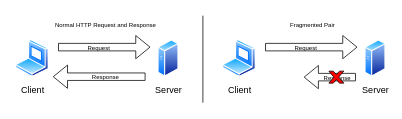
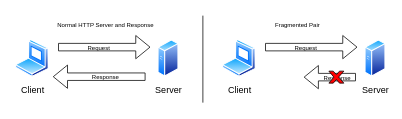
  <mxCell id="0" />
  <mxCell id="1" parent="0" />
  <mxCell id="2" value="Client" style="aspect=fixed;perimeter=ellipsePerimeter;html=1;align=center;shadow=0;dashed=0;spacingTop=3;image;image=img/lib/active_directory/laptop_client.svg;labelBackgroundColor=none;fontColor=#000000;" vertex="1" parent="1"><mxGeometry x="20" y="52" width="45" height="50" as="geometry" /></mxCell>
  <mxCell id="3" value="Server" style="aspect=fixed;perimeter=ellipsePerimeter;html=1;align=center;shadow=0;dashed=0;spacingTop=3;image;image=img/lib/active_directory/generic_server.svg;labelBackgroundColor=none;fontColor=#000000;" vertex="1" parent="1"><mxGeometry x="210" y="52" width="28.0" height="50" as="geometry" /></mxCell>
  <mxCell id="4" value="" style="shape=flexArrow;endArrow=classic;html=1;strokeColor=#000000;endSize=6;startSize=6;strokeWidth=1;" edge="1" parent="1"><mxGeometry width="50" height="50" relative="1" as="geometry"><mxPoint x="77" y="62" as="sourcePoint" /><mxPoint x="200" y="62" as="targetPoint" /></mxGeometry></mxCell>
  <mxCell id="5" value="Request" style="edgeLabel;html=1;align=center;verticalAlign=middle;resizable=0;points=[];fontSize=8;fontColor=#000000;labelBackgroundColor=none;labelBorderColor=none;" vertex="1" connectable="0" parent="4"><mxGeometry x="0.42" y="-3" relative="1" as="geometry"><mxPoint x="-34" y="-3" as="offset" /></mxGeometry></mxCell>
  <mxCell id="6" value="" style="shape=flexArrow;endArrow=classic;html=1;strokeColor=#000000;exitX=1.101;exitY=0.214;exitDx=0;exitDy=0;exitPerimeter=0;endSize=6;startSize=6;strokeWidth=1;" edge="1" parent="1"><mxGeometry width="50" height="50" relative="1" as="geometry"><mxPoint x="193.46" y="101.43" as="sourcePoint" /><mxPoint x="70" y="101.43" as="targetPoint" /></mxGeometry></mxCell>
  <mxCell id="7" value="Response" style="edgeLabel;html=1;align=center;verticalAlign=middle;resizable=0;points=[];fontSize=8;fontColor=#000000;labelBackgroundColor=none;labelBorderColor=none;" vertex="1" connectable="0" parent="6"><mxGeometry x="0.42" y="-3" relative="1" as="geometry"><mxPoint x="34" y="3" as="offset" /></mxGeometry></mxCell>
- <mxCell id="8" value="Normal HTTP Request and Response" style="text;html=1;align=center;verticalAlign=middle;resizable=0;points=[];autosize=1;strokeColor=none;fillColor=none;fontSize=8;fontColor=#000000;" vertex="1" parent="1"><mxGeometry x="60" y="22" width="160" height="20" as="geometry" /></mxCell>
+ <mxCell id="8" value="Normal HTTP Server and Response" style="text;html=1;align=center;verticalAlign=middle;resizable=0;points=[];autosize=1;strokeColor=none;fillColor=none;fontSize=8;fontColor=#000000;" vertex="1" parent="1"><mxGeometry x="60" y="22" width="160" height="20" as="geometry" /></mxCell>
  <mxCell id="9" value="Client" style="aspect=fixed;perimeter=ellipsePerimeter;html=1;align=center;shadow=0;dashed=0;spacingTop=3;image;image=img/lib/active_directory/laptop_client.svg;labelBackgroundColor=none;fontColor=#000000;" vertex="1" parent="1"><mxGeometry x="296" y="52" width="45" height="50" as="geometry" /></mxCell>
  <mxCell id="10" value="Server" style="aspect=fixed;perimeter=ellipsePerimeter;html=1;align=center;shadow=0;dashed=0;spacingTop=3;image;image=img/lib/active_directory/generic_server.svg;labelBackgroundColor=none;fontColor=#000000;" vertex="1" parent="1"><mxGeometry x="486" y="52" width="28.0" height="50" as="geometry" /></mxCell>
  <mxCell id="11" value="" style="shape=flexArrow;endArrow=classic;html=1;strokeColor=#000000;endSize=6;startSize=6;strokeWidth=1;" edge="1" parent="1"><mxGeometry width="50" height="50" relative="1" as="geometry"><mxPoint x="353" y="62" as="sourcePoint" /><mxPoint x="476" y="62" as="targetPoint" /></mxGeometry></mxCell>
  <mxCell id="12" value="Request" style="edgeLabel;html=1;align=center;verticalAlign=middle;resizable=0;points=[];fontSize=8;fontColor=#000000;labelBackgroundColor=none;labelBorderColor=none;" vertex="1" connectable="0" parent="11"><mxGeometry x="0.42" y="-3" relative="1" as="geometry"><mxPoint x="-34" y="-3" as="offset" /></mxGeometry></mxCell>
- <mxCell id="13" value="Fragmented Pair" style="text;html=1;align=center;verticalAlign=middle;resizable=0;points=[];autosize=1;strokeColor=none;fillColor=none;fontSize=8;fontColor=#000000;" vertex="1" parent="1"><mxGeometry x="377" y="21" width="78" height="22" as="geometry" /></mxCell>
+ <mxCell id="13" value="Fragmented Pair" style="text;html=1;align=center;verticalAlign=middle;resizable=0;points=[];autosize=1;strokeColor=none;fillColor=none;fontSize=8;fontColor=#000000;" vertex="1" parent="1"><mxGeometry x="357" y="21" width="78" height="22" as="geometry" /></mxCell>
  <mxCell id="14" value="" style="shape=image;verticalLabelPosition=bottom;labelBackgroundColor=default;verticalAlign=top;aspect=fixed;imageAspect=0;image=https://as1.ftcdn.net/jpg/03/35/13/14/220_F_335131435_DrHIQjlOKlu3GCXtpFkIG1v0cGgM9vJC.jpg;" vertex="1" parent="1"><mxGeometry x="360" y="89" width="37.62" height="26.85" as="geometry" /></mxCell>
  <mxCell id="15" value="" style="shape=flexArrow;endArrow=classic;html=1;strokeColor=#000000;exitX=1.101;exitY=0.214;exitDx=0;exitDy=0;exitPerimeter=0;endSize=6;startSize=6;strokeWidth=1;" edge="1" parent="1"><mxGeometry width="50" height="50" relative="1" as="geometry"><mxPoint x="474" y="102" as="sourcePoint" /><mxPoint x="404.54" y="102" as="targetPoint" /></mxGeometry></mxCell>
  <mxCell id="16" value="Response" style="edgeLabel;html=1;align=center;verticalAlign=middle;resizable=0;points=[];fontSize=8;fontColor=#000000;labelBackgroundColor=none;labelBorderColor=none;" vertex="1" connectable="0" parent="15"><mxGeometry x="0.42" y="-3" relative="1" as="geometry"><mxPoint x="23" y="3" as="offset" /></mxGeometry></mxCell>
  <mxCell id="17" value="" style="endArrow=none;html=1;strokeColor=#000000;strokeWidth=1;fontSize=8;fontColor=#000000;startSize=6;endSize=6;" edge="1" parent="1"><mxGeometry width="50" height="50" relative="1" as="geometry"><mxPoint x="270" y="136" as="sourcePoint" /><mxPoint x="270" y="20" as="targetPoint" /></mxGeometry></mxCell>
  <mxCell id="18" value="" style="verticalLabelPosition=bottom;verticalAlign=top;html=1;shape=mxgraph.basic.x;labelBackgroundColor=none;labelBorderColor=none;fontSize=8;fontColor=#000000;fillColor=#FF0000;" vertex="1" parent="1"><mxGeometry x="438" y="94" width="20" height="16" as="geometry" /></mxCell>
